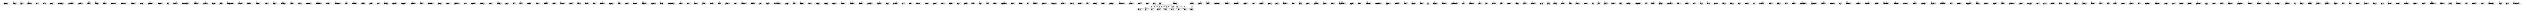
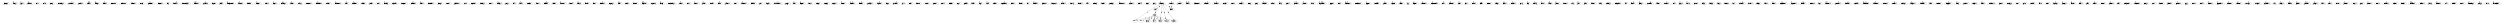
  digraph {
    n1 [label="jeremy(1)"]
    n2 [label="valery(1)"]
    n3 [label="jagr(1)"]
    n4 [label="claude(2)"]
    n5 [label="kerr(1)"]
    n6 [label="mtl(12)"]
    n7 [label="scott(6)"]
    n8 [label="petrovicky(1)"]
    n9 [label="corriveau(1)"]
    n10 [label="poulin(2)"]
    n11 [label="straka(1)"]
    n12 [label="flatley(1)"]
    n13 [label="shaun(1)"]
    n14 [label="emerson(1)"]
    n15 [label="pederson(1)"]
    n16 [label="audette(1)"]
    n17 [label="steve(8)"]
    n18 [label="operation(1)"]
    n19 [label="telecom(1)"]
    n20 [label="rob(3)"]
    n21 [label="bondra(1)"]
    n22 [label="nieuwendyk(1)"]
    n23 [label="makarov(1)"]
    n24 [label="sylvain(2)"]
    n25 [label="hogue(1)"]
    n26 [label="jeff(2)"]
    n27 [label="damphousse(1)"]
    n28 [label="francis(1)"]
    n29 [label="zhitnik(1)"]
    n30 [label="hatcher(1)"]
    n31 [label="goulet(1)"]
    n32 [label="sacco(1)"]
    n33 [label="mellanby(1)"]
    n34 [label="dawe(1)"]
    n35 [label="wsh(15)"]
    n36 [label="momesso(1)"]
    n37 [label="kovalenko(1)"]
    n38 [label="muller(1)"]
    n39 [label="sanderson(1)"]
    n40 [label="olav(1)"]
    n41 [label="mathieu(1)"]
    n42 [label="miller(2)"]
    n43 [label="jozef(1)"]
    n44 [label="cote(1)"]
    n45 [label="patrick(3)"]
    n46 [label="elynuik(1)"]
    n47 [label="simpson(1)"]
    n48 [label="ysebaert(1)"]
    n49 [label="lamb(1)"]
    n50 [label="schneider(1)"]
    n51 [label="jimmy(1)"]
    n52 [label="trevor(1)"]
    n53 [label="gilchrist(1)"]
    n54 [label="que(11)"]
    n55 [label="tocchet(1)"]
    n56 [label="housley(1)"]
    n57 [label="suter(1)"]
    n58 [label="bradley(1)"]
    n59 [label="greg(1)"]
    n60 [label="hull(1)"]
    n61 [label="brad(1)"]
    n62 [label="roenick(1)"]
    n63 [label="viktor(1)"]
    n64 [label="mikhail(1)"]
    n65 [label="volek(1)"]
    n66 [label="larionov(1)"]
    n67 [label="brent(4)"]
    n68 [label="sakic(2)"]
    n69 [label="eklund(1)"]
    n70 [label="dino(1)"]
    n71 [label="leeman(1)"]
    n72 [label="evgeny(1)"]
    n73 [label="draft(1)"]
    n74 [label="week(2)"]
    n75 [label="amonte(1)"]
    n76 [label="zalapski(1)"]
    n77 [label="turgeon(2)"]
    n78 [label="dave(5)"]
    n79 [label="borschevsky(1)"]
    n80 [label="team(1)"]
    n81 [label="kurri(1)"]
    n82 [label="amour(1)"]
    n83 [label="yake(1)"]
    n84 [label="tinordi(1)"]
    n85 [label="dean(1)"]
    n86 [label="gilbert(1)"]
    n87 [label="bure(1)"]
    n88 [label="zhamnov(1)"]
    n89 [label="fredrik(1)"]
    n90 [label="pts(1)"]
    n91 [label="olczyk(1)"]
    n92 [label="krivokrasov(1)"]
    n93 [label="propp(1)"]
    n94 [label="dan(1)"]
    n95 [label="kasper(1)"]
    n96 [label="det(12)"]
    n97 [label="hockey(1)"]
    n98 [label="sergei(5)"]
    n99 [label="sergio(1)"]
    n100 [label="gartner(1)"]
    n101 [label="matteau(1)"]
    n102 [label="lebeau(1)"]
    n103 [label="gordijuk(1)"]
    n104 [label="vilgrain(1)"]
    n105 [label="doug(2)"]
    n106 [label="pivonka(1)"]
    n107 [label="nj(11)"]
    n108 [label="zezel(1)"]
    n109 [label="heinze(1)"]
    n110 [label="brunet(1)"]
    n111 [label="petrov(1)"]
    n112 [label="min(11)"]
    n113 [label="michel(1)"]
    n114 [label="cory(1)"]
    n115 [label="geoff(2)"]
    n116 [label="holik(1)"]
    n117 [label="lang(1)"]
    n118 [label="ward(1)"]
    n119 [label="ellett(1)"]
    n120 [label="stephane(2)"]
    n121 [label="denis(1)"]
    n122 [label="dionne(1)"]
    n123 [label="ed(1)"]
    n124 [label="hamrlik(1)"]
    n125 [label="gilmour(1)"]
    n126 [label="bourque(2)"]
    n127 [label="kovalev(1)"]
    n128 [label="robert(3)"]
    n129 [label="korolev(1)"]
    n130 [label="bill(1)"]
    n131 [label="nelson(5)"]
    n132 [label="derek(1)"]
    n133 [label="presley(1)"]
    n134 [label="sandstrom(1)"]
    n135 [label="craven(1)"]
    n136 [label="dmitri(4)"]
    n137 [label="price(2)"]
    n138 [label="joe(6)"]
    n139 [label="hp(3)"]
    n140 [label="ott(7)"]
    n141 [label="chi(13)"]
    n142 [label="ray(4)"]
    n143 [label="tor(12)"]
    n144 [label="ron(1)"]
    n145 [label="chris(1)"]
    n146 [label="ext(1)"]
    n147 [label="list(2)"]
    n148 [label="juneau(1)"]
    n149 [label="ahola(1)"]
    n150 [label="duchesne(1)"]
    n151 [label="stillman(1)"]
    n152 [label="christian(1)"]
    n153 [label="recchi(1)"]
    n154 [label="owen(1)"]
    n155 [label="ruzicka(1)"]
    n156 [label="peter(6)"]
    n157 [label="idacom(3)"]
    n158 [label="com(2)"]
    n159 [label="petr(3)"]
    n160 [label="tkachuk(1)"]
    n161 [label="mike(7)"]
    n162 [label="paul(3)"]
    n163 [label="quinn(1)"]
    n164 [label="granato(1)"]
    n165 [label="janne(1)"]
    n166 [label="edm(12)"]
    n167 [label="kasparaitis(1)"]
    n168 [label="reggie(1)"]
    n169 [label="kisio(1)"]
    n170 [label="lachance(1)"]
    n171 [label="nemchinov(1)"]
    n172 [label="gagner(1)"]
    n173 [label="smehlik(1)"]
    n174 [label="pavel(1)"]
    n175 [label="wayne(2)"]
    n176 [label="valeri(1)"]
    n177 [label="sj(6)"]
    n178 [label="shayne(1)"]
    n179 [label="shannon(1)"]
    n180 [label="mcammond(1)"]
    n181 [label="era(1)"]
    n182 [label="chiasson(1)"]
    n183 [label="cam(1)"]
    n184 [label="jim(1)"]
    n185 [label="ferraro(1)"]
    n186 [label="cliff(1)"]
    n187 [label="usenet(1)"]
    n188 [label="ridley(1)"]
    n189 [label="clark(1)"]
    n190 [label="beranek(1)"]
    n191 [label="nyr(13)"]
    n192 [label="pat(5)"]
    n193 [label="mark(5)"]
    n194 [label="mario(1)"]
    n195 [label="dale(2)"]
    n196 [label="jason(2)"]
    n197 [label="hunter(1)"]
    n198 [label="stl(8)"]
    n199 [label="jari(1)"]
    n200 [label="april(2)"]
    n201 [label="linden(1)"]
    n202 [label="bob(3)"]
    n203 [label="woolley(1)"]
    n204 [label="zelepukin(1)"]
    n205 [label="ulf(1)"]
    n206 [label="klima(1)"]
    n207 [label="galley(1)"]
    n208 [label="courtnall(2)"]
    n209 [label="hiller(1)"]
    n210 [label="noonan(1)"]
    n211 [label="ted(1)"]
    n212 [label="gary(2)"]
    n213 [label="van(12)"]
    n214 [label="corson(1)"]
    n215 [label="kelly(2)"]
    n216 [label="bobby(2)"]
    n217 [label="king(1)"]
    n218 [label="benoit(2)"]
    n219 [label="luc(1)"]
    n220 [label="svoboda(1)"]
    n221 [label="kozlov(1)"]
    n222 [label="coffey(1)"]
    n223 [label="buf(10)"]
    n224 [label="keane(1)"]
    n225 [label="mceachern(1)"]
    n226 [label="carpenter(1)"]
    n227 [label="donald(1)"]
    n228 [label="lemieux(2)"]
    n229 [label="buy(1)"]
    n230 [label="tatarinov(1)"]
    n231 [label="roman(2)"]
    n232 [label="yzerman(1)"]
    n233 [label="brendan(1)"]
    n234 [label="reichel(1)"]
    n235 [label="lafontaine(1)"]
    n236 [label="tikkanen(1)"]
    n237 [label="mironov(1)"]
    n238 [label="semak(1)"]
    n239 [label="rucinsky(1)"]
    n240 [label="davydov(1)"]
    n241 [label="robitaille(1)"]
    n242 [label="kirk(1)"]
    n243 [label="messier(1)"]
    n244 [label="sheppard(1)"]
    n245 [label="adam(3)"]
    n246 [label="probert(1)"]
    n247 [label="weight(1)"]
    n248 [label="blake(1)"]
    n249 [label="prokhorov(1)"]
    n250 [label="glenn(1)"]
    n251 [label="murphy(2)"]
    n252 [label="russ(1)"]
    n253 [label="nyi(12)"]
    n254 [label="wendel(1)"]
    n255 [label="hfd(10)"]
    n256 [label="brett(1)"]
    n257 [label="fogarty(1)"]
    n258 [label="janney(1)"]
    n259 [label="falloon(1)"]
    n260 [label="shaw(1)"]
    n261 [label="phil(2)"]
    n262 [label="nolan(1)"]
    n263 [label="teemu(1)"]
    n264 [label="ojanen(1)"]
    n265 [label="sell(1)"]
    n266 [label="creighton(1)"]
    n267 [label="macinnis(1)"]
    n268 [label="corey(1)"]
    n269 [label="yvon(1)"]
    n270 [label="bernie(1)"]
    n271 [label="jelinek(1)"]
    n272 [label="pearson(1)"]
    n273 [label="cgy(8)"]
    n274 [label="ruuttu(1)"]
    n275 [label="brind(1)"]
    n276 [label="maciver(1)"]
    n277 [label="garpenlov(1)"]
    n278 [label="manson(1)"]
    n279 [label="selanne(1)"]
    n280 [label="murray(2)"]
    n281 [label="burridge(1)"]
    n282 [label="nylander(1)"]
    n283 [label="tb(8)"]
    n284 [label="zarley(1)"]
    n285 [label="mikael(2)"]
    n286 [label="yashin(1)"]
    n287 [label="graham(1)"]
    n288 [label="player(1)"]
    n289 [label="dirk(1)"]
    n290 [label="stan(1)"]
    n291 [label="pierre(1)"]
    n292 [label="jaromir(1)"]
    n293 [label="fleury(1)"]
    n294 [label="igor(2)"]
    n295 [label="carson(1)"]
    n296 [label="sutter(1)"]
    n297 [label="modano(1)"]
    n298 [label="tucker(1)"]
    n299 [label="leetch(1)"]
    n300 [label="malakhov(1)"]
    n301 [label="bellows(1)"]
    n302 [label="john(3)"]
    n303 [label="ranheim(1)"]
    n304 [label="rod(1)"]
    n305 [label="nedved(1)"]
    n306 [label="norm(1)"]
    n307 [label="kamensky(1)"]
    n308 [label="craig(2)"]
    n309 [label="pit(10)"]
    n310 [label="hawerchuk(1)"]
    n139 -> n140 [label=2]
    n139 -> n141 [label=2]
    n139 -> n142 [label=2]
    n139 -> n143 [label=2]
-   n139 -> n144 [label=2]
+   n144 -> n139 [label=2]
    n139 -> n145 [label=2]
    n139 -> n146 [label=1]
    n139 -> n147 [label=2]
    n157 -> n143 [label=2]
    n157 -> n144 [label=2]
    n157 -> n145 [label=2]
    n157 -> n146 [label=1]
    n157 -> n147 [label=2]
    n157 -> n158 [label=2]
    n231 -> n158 [label=1]
  }
